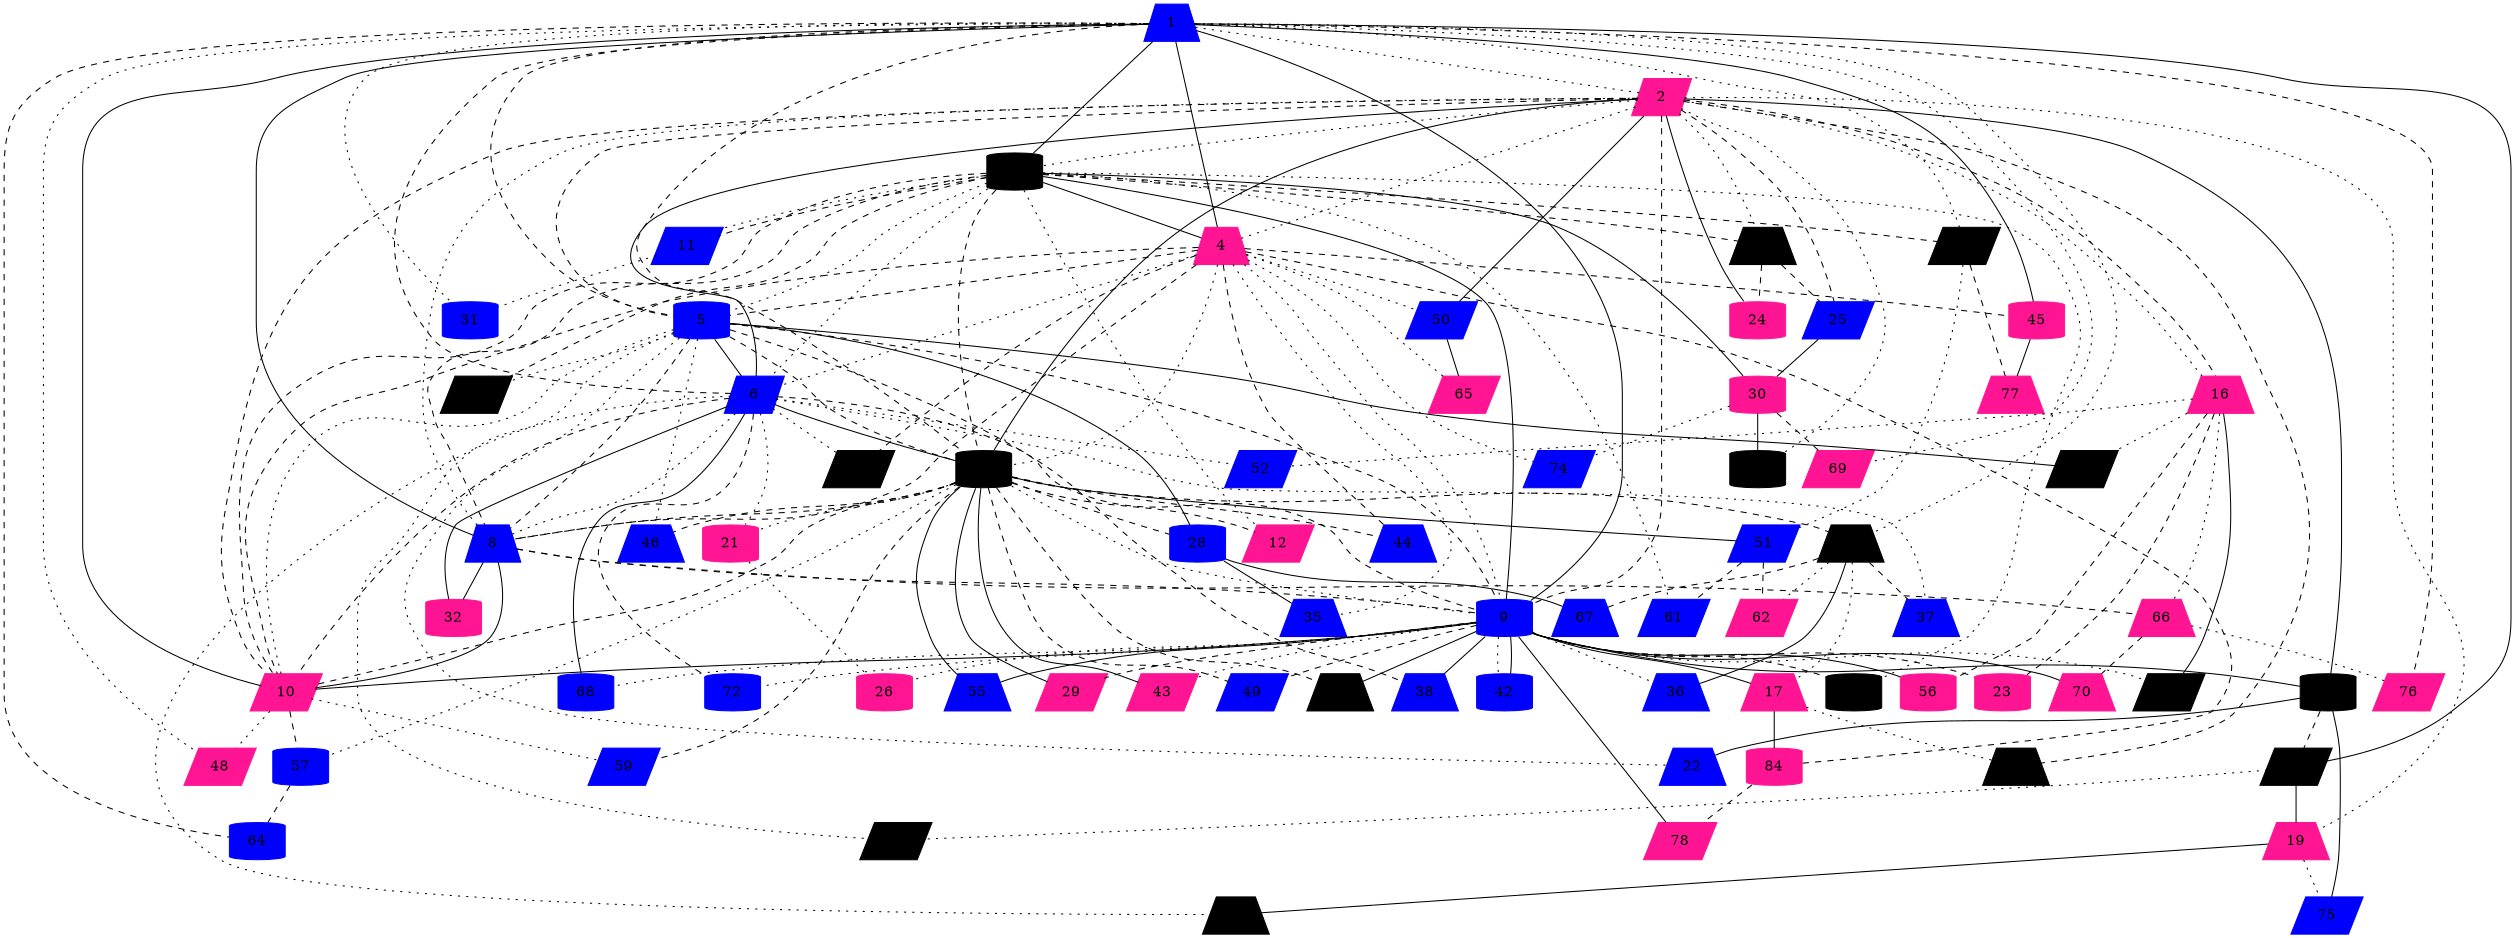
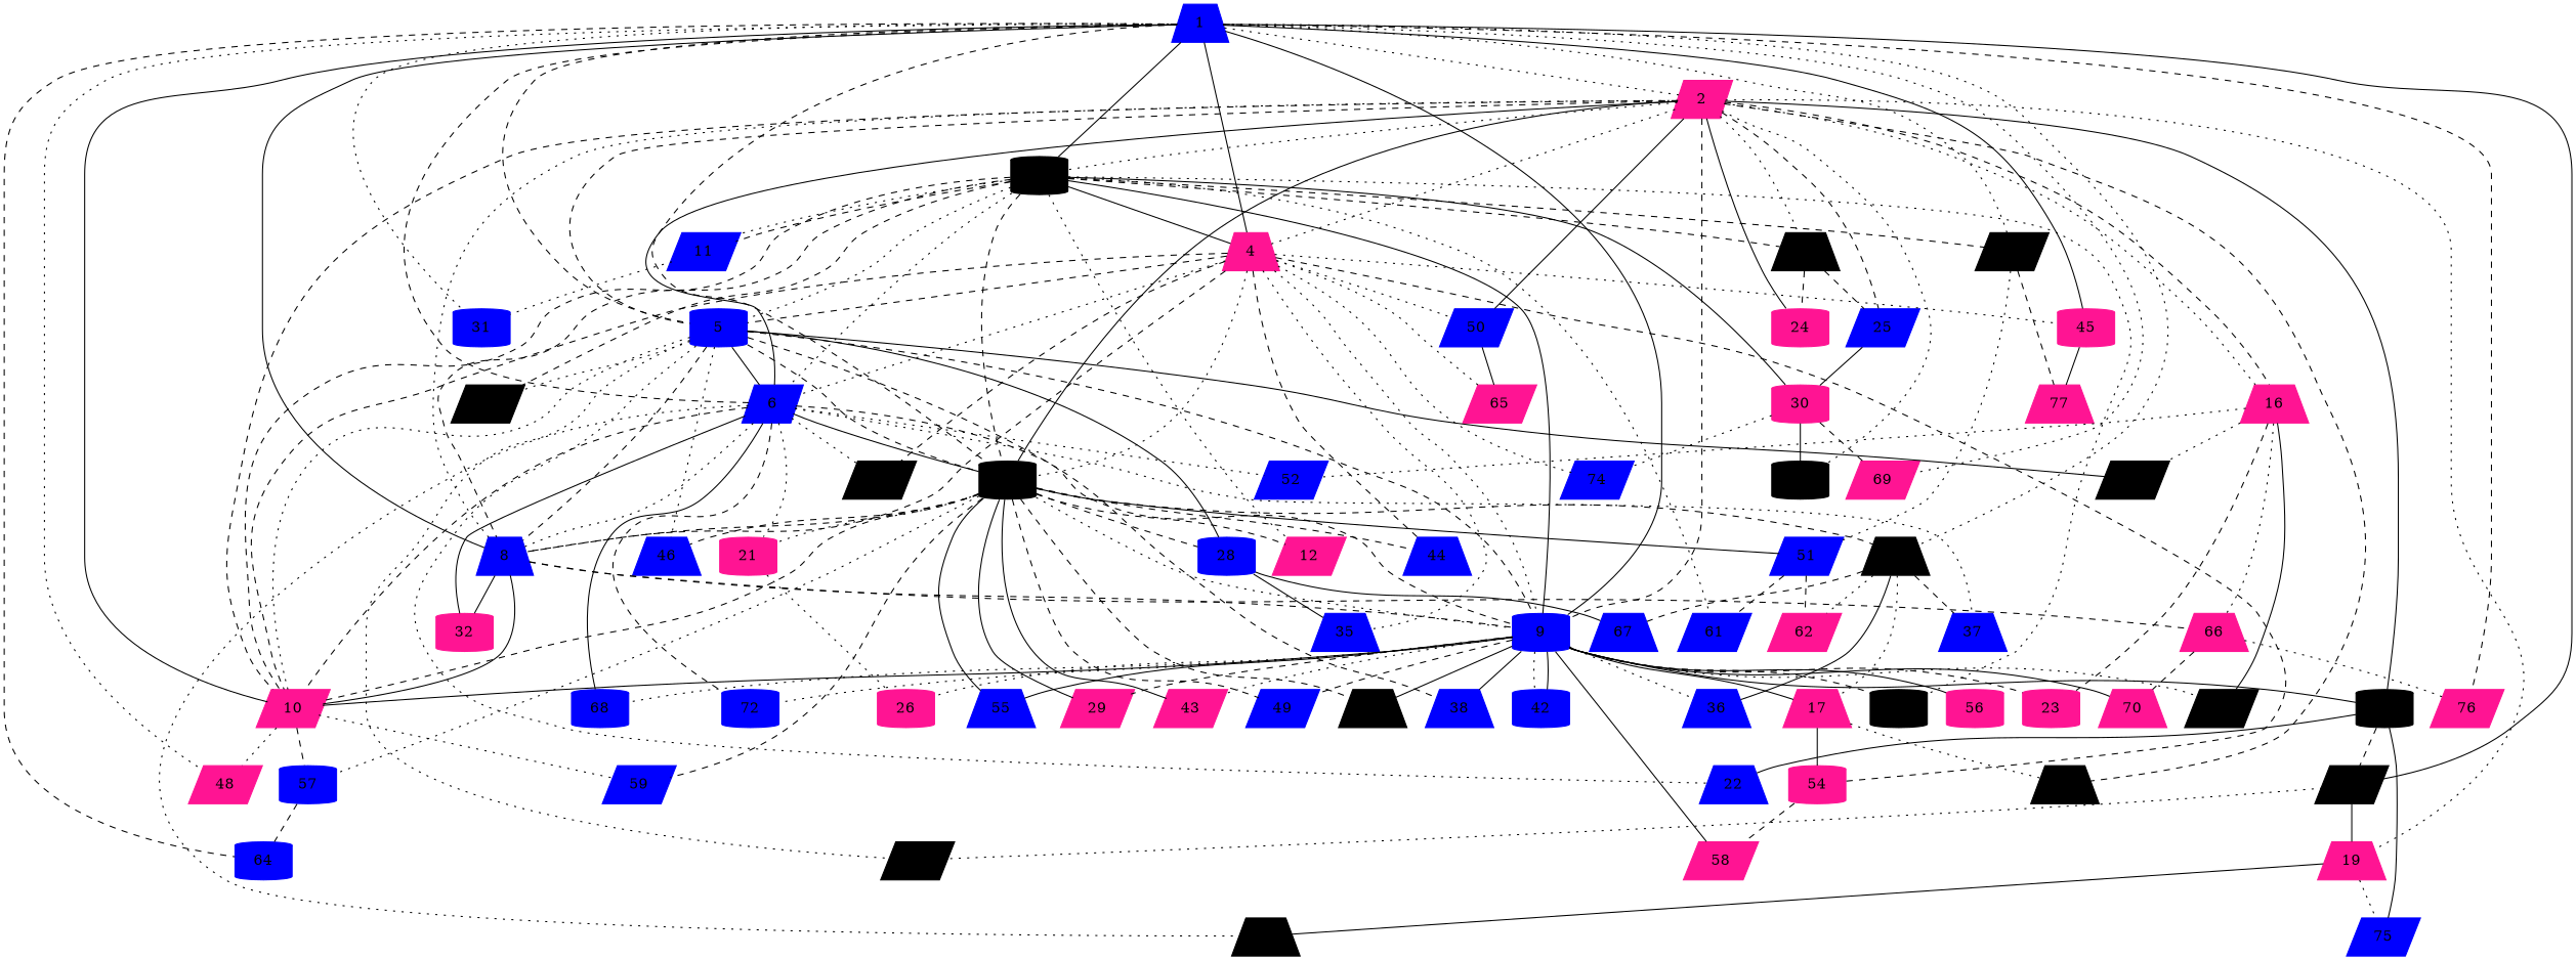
  graph {
    node [color=blue shape=parallelogram style=filled]
    edge [style=dotted]
    1 [shape=trapezium]
    2 [color=deeppink]
    3 [color=black shape=cylinder]
    4 [color=deeppink shape=trapezium]
    5 [shape=cylinder]
    6
    7 [color=black shape=cylinder]
    8 [shape=trapezium]
    9 [shape=cylinder]
    10 [color=deeppink]
    13 [color=black shape=trapezium]
    18 [color=black]
    20 [color=black]
    31 [shape=cylinder]
    45 [color=deeppink shape=cylinder]
    48 [color=deeppink]
    64 [shape=cylinder]
    69 [color=deeppink]
    n19 [color=deeppink label=76]
    14 [color=black shape=cylinder]
    15 [color=black shape=trapezium]
    16 [color=deeppink shape=trapezium]
    19 [color=deeppink shape=trapezium]
    24 [color=deeppink shape=cylinder]
    25
    34 [color=black shape=trapezium]
    41 [color=black shape=cylinder]
    50
    11
    12 [color=deeppink]
    30 [color=deeppink shape=cylinder]
    60 [color=black]
    61
    63 [color=black shape=cylinder]
    35 [shape=trapezium]
    40 [color=black]
    44 [shape=trapezium]
-   54 [color=deeppink shape=cylinder label=84]
+   54 [color=deeppink shape=cylinder]
    65 [color=deeppink]
    74
    22 [shape=trapezium]
    28 [shape=cylinder]
    33 [color=black]
    38 [shape=trapezium]
    39 [color=black]
    46 [shape=trapezium]
    21 [color=deeppink shape=cylinder]
    32 [color=deeppink shape=cylinder]
    37 [shape=trapezium]
    52
    68 [shape=cylinder]
    72 [shape=cylinder]
    73 [color=black shape=trapezium]
    29 [color=deeppink]
    43 [color=deeppink]
    49
    51
    53 [color=black shape=trapezium]
    55 [shape=trapezium]
    57 [shape=cylinder]
    59
    66 [color=deeppink shape=trapezium]
    17 [color=deeppink shape=trapezium]
    23 [color=deeppink shape=cylinder]
    26 [color=deeppink shape=cylinder]
    27 [color=black]
    36 [shape=trapezium]
    42 [shape=cylinder]
    56 [color=deeppink shape=cylinder]
-   58 [color=deeppink label=78]
+   58 [color=deeppink]
    70 [color=deeppink shape=trapezium]
    62 [color=deeppink]
    67 [shape=trapezium]
    n74 [color=deeppink label=77 shape=trapezium]
    75
    1 -- 2
    1 -- 3 [style=solid]
    1 -- 4 [style=solid]
    1 -- 5 [style=dashed]
    1 -- 6 [style=dashed]
    1 -- 7 [style=dashed]
    1 -- 8 [style=solid]
    1 -- 9 [style=solid]
    1 -- 10 [style=solid]
    1 -- 13
    1 -- 18 [style=solid]
    1 -- 20
    1 -- 31
    1 -- 45 [style=solid]
    1 -- 48
    1 -- 64 [style=dashed]
    1 -- 69
    1 -- n19 [style=dashed]
    2 -- 3
    2 -- 4
    2 -- 5 [style=dashed]
    2 -- 6 [style=solid]
    2 -- 7 [style=solid]
    2 -- 8
    2 -- 9 [style=dashed]
    2 -- 10 [style=dashed]
    2 -- 14 [style=solid]
    2 -- 15
    2 -- 16
    2 -- 16 [style=dashed]
    2 -- 19
    2 -- 24 [style=solid]
    2 -- 25 [style=dashed]
    2 -- 34 [style=dashed]
    2 -- 41
    2 -- 50 [style=solid]
    3 -- 4 [style=solid]
    3 -- 5
    3 -- 6
    3 -- 7 [style=dashed]
    3 -- 8 [style=dashed]
    3 -- 9 [style=solid]
    3 -- 10 [style=dashed]
    3 -- 20 [style=dashed]
    3 -- 15 [style=dashed]
    3 -- 11
    3 -- 11 [style=dashed]
    3 -- 12
    3 -- 30 [style=solid]
    3 -- 60 [style=dashed]
    3 -- 61
    3 -- 63
    4 -- 5 [style=dashed]
    4 -- 6
    4 -- 7
    4 -- 8 [style=dashed]
    4 -- 9
    4 -- 10 [style=dashed]
-   4 -- 45 [style=dashed]
+   4 -- 45
    4 -- 50
    4 -- 35
    4 -- 40 [style=dashed]
    4 -- 44 [style=dashed]
    4 -- 54 [style=dashed]
    4 -- 65
    4 -- 74
    5 -- 6 [style=solid]
    5 -- 7 [style=dashed]
    5 -- 8 [style=dashed]
    5 -- 9 [style=dashed]
    5 -- 10
    5 -- 60
    5 -- 22
    5 -- 28 [style=solid]
    5 -- 33 [style=solid]
    5 -- 38 [style=dashed]
    5 -- 39
    5 -- 46
    6 -- 7 [style=solid]
    6 -- 8
    6 -- 9 [style=dashed]
    6 -- 10 [style=dashed]
    6 -- 40
    6 -- 21
    6 -- 32 [style=solid]
    6 -- 37
    6 -- 52
    6 -- 68 [style=solid]
    6 -- 72 [style=dashed]
    6 -- 73
    7 -- 8 [style=dashed]
    7 -- 9
    7 -- 10 [style=dashed]
    7 -- 13 [style=dashed]
    7 -- 12 [style=dashed]
    7 -- 44 [style=dashed]
    7 -- 28 [style=dashed]
    7 -- 46 [style=dashed]
    7 -- 21
    7 -- 29 [style=solid]
    7 -- 43 [style=solid]
    7 -- 49 [style=dashed]
    7 -- 51 [style=solid]
    7 -- 53 [style=dashed]
    7 -- 55 [style=solid]
    7 -- 57
    7 -- 59 [style=dashed]
    8 -- 9 [style=dashed]
    8 -- 10 [style=solid]
    8 -- 32 [style=solid]
    8 -- 66 [style=dashed]
    9 -- 10 [style=solid]
    9 -- 14 [style=solid]
    9 -- 63 [style=dashed]
    9 -- 38 [style=solid]
    9 -- 68
    9 -- 72
    9 -- 29 [style=dashed]
    9 -- 43
    9 -- 49 [style=dashed]
    9 -- 53 [style=solid]
    9 -- 55 [style=solid]
    9 -- 17 [style=solid]
    9 -- 23 [style=dashed]
    9 -- 26
    9 -- 27
    9 -- 36
    9 -- 42
    9 -- 42 [style=solid]
    9 -- 56 [style=solid]
    9 -- 58 [style=solid]
    9 -- 70 [style=solid]
    10 -- 48
    10 -- 57 [style=dashed]
    10 -- 59
    13 -- 37 [style=dashed]
    13 -- 17
    13 -- 36 [style=solid]
    13 -- 62
    13 -- 67 [style=dashed]
    18 -- 19 [style=solid]
    18 -- 39
    20 -- 51
    20 -- n74 [style=dashed]
    45 -- n74 [style=solid]
    14 -- 18 [style=dashed]
    14 -- 22 [style=solid]
    14 -- 75 [style=solid]
    15 -- 24 [style=dashed]
    15 -- 25 [style=dashed]
    16 -- 33
    16 -- 52
    16 -- 66
    16 -- 23 [style=dashed]
    16 -- 27 [style=solid]
-   16 -- 56 [style=dashed]
    19 -- 73 [style=solid]
    19 -- 75
    25 -- 30 [style=solid]
    50 -- 65 [style=solid]
    11 -- 31
    30 -- 69 [style=dashed]
    30 -- 41 [style=solid]
    30 -- 74
    54 -- 58 [style=dashed]
    28 -- 35 [style=solid]
    28 -- 67 [style=solid]
    21 -- 26
    51 -- 61 [style=dashed]
    51 -- 62 [style=dashed]
    57 -- 64 [style=dashed]
    66 -- n19
    66 -- 70 [style=dashed]
    17 -- 34
    17 -- 54 [style=solid]
  }
